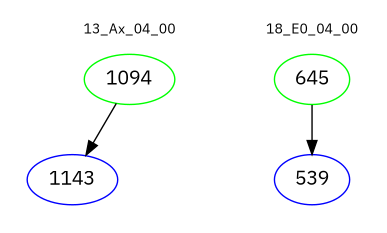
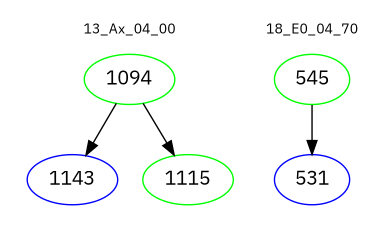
  digraph {
    fontname="IBM Plex Sans"
    node [color=green fontname="IBM Plex Sans"]
    edge [color=black fontname="IBM Plex Sans"]
    n1 [label=1094]
    n2 [color=blue label=1143]
-   n4 [label=645]
-   n5 [color=blue label=539]
+   n3 [label=1115]
+   n4 [label=545]
+   n5 [color=blue label=531]
    subgraph cluster_1 {
      color=white
      fontsize=10
      label="13_Ax_04_00"
      n1
      n2
+     n3
    }
    subgraph cluster_2 {
      color=white
      fontsize=10
-     label="18_E0_04_00"
+     label="18_E0_04_70"
      n4
      n5
    }
    n1 -> n2
+   n1 -> n3
    n4 -> n5
  }
